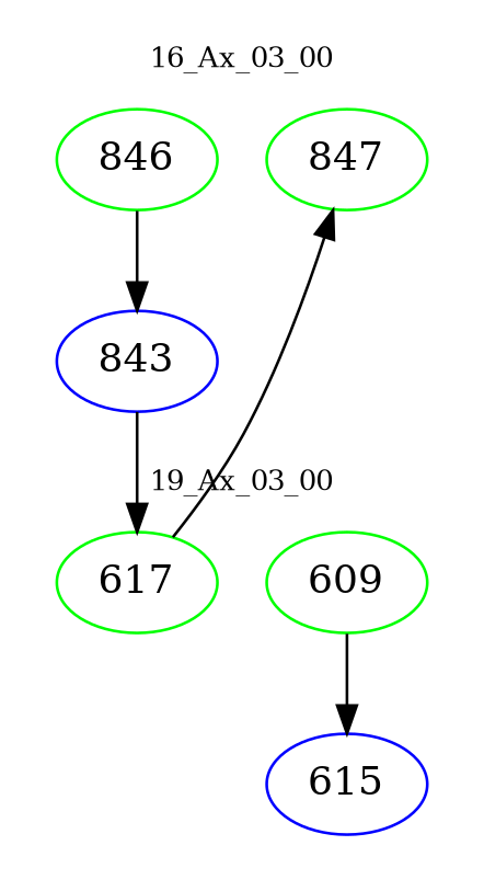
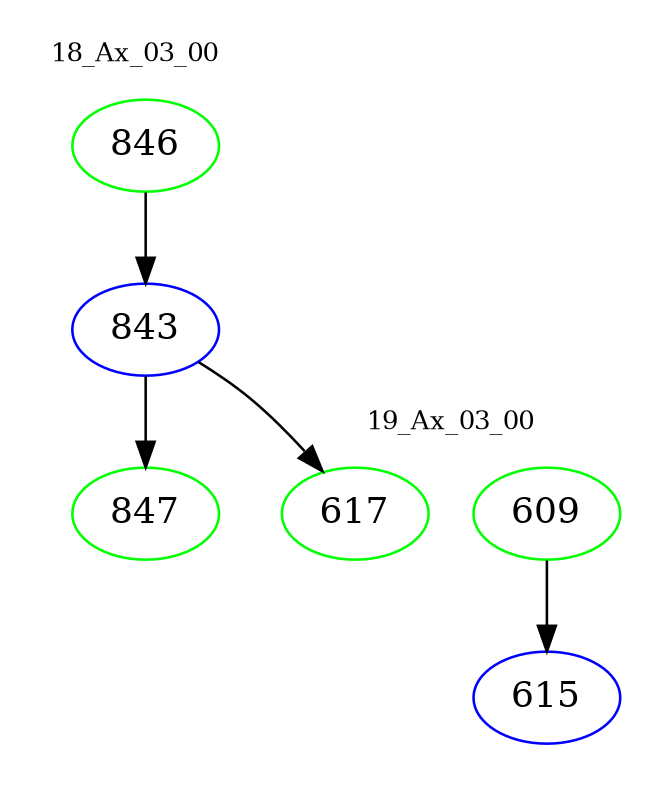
  digraph {
    node [color=green]
    edge [color=black]
    n1 [label=846]
    n2 [color=blue label=843]
    n3 [label=847]
    n4 [label=609]
    n5 [color=blue label=615]
    n6 [label=617]
    subgraph cluster_1 {
      color=white
      fontsize=10
-     label="16_Ax_03_00"
+     label="18_Ax_03_00"
      n1
      n2
      n3
    }
    subgraph cluster_2 {
      color=white
      fontsize=10
      label="19_Ax_03_00"
      n4
      n5
      n6
    }
    n1 -> n2
-   n6 -> n3
+   n2 -> n3
    n2 -> n6
    n4 -> n5
  }
